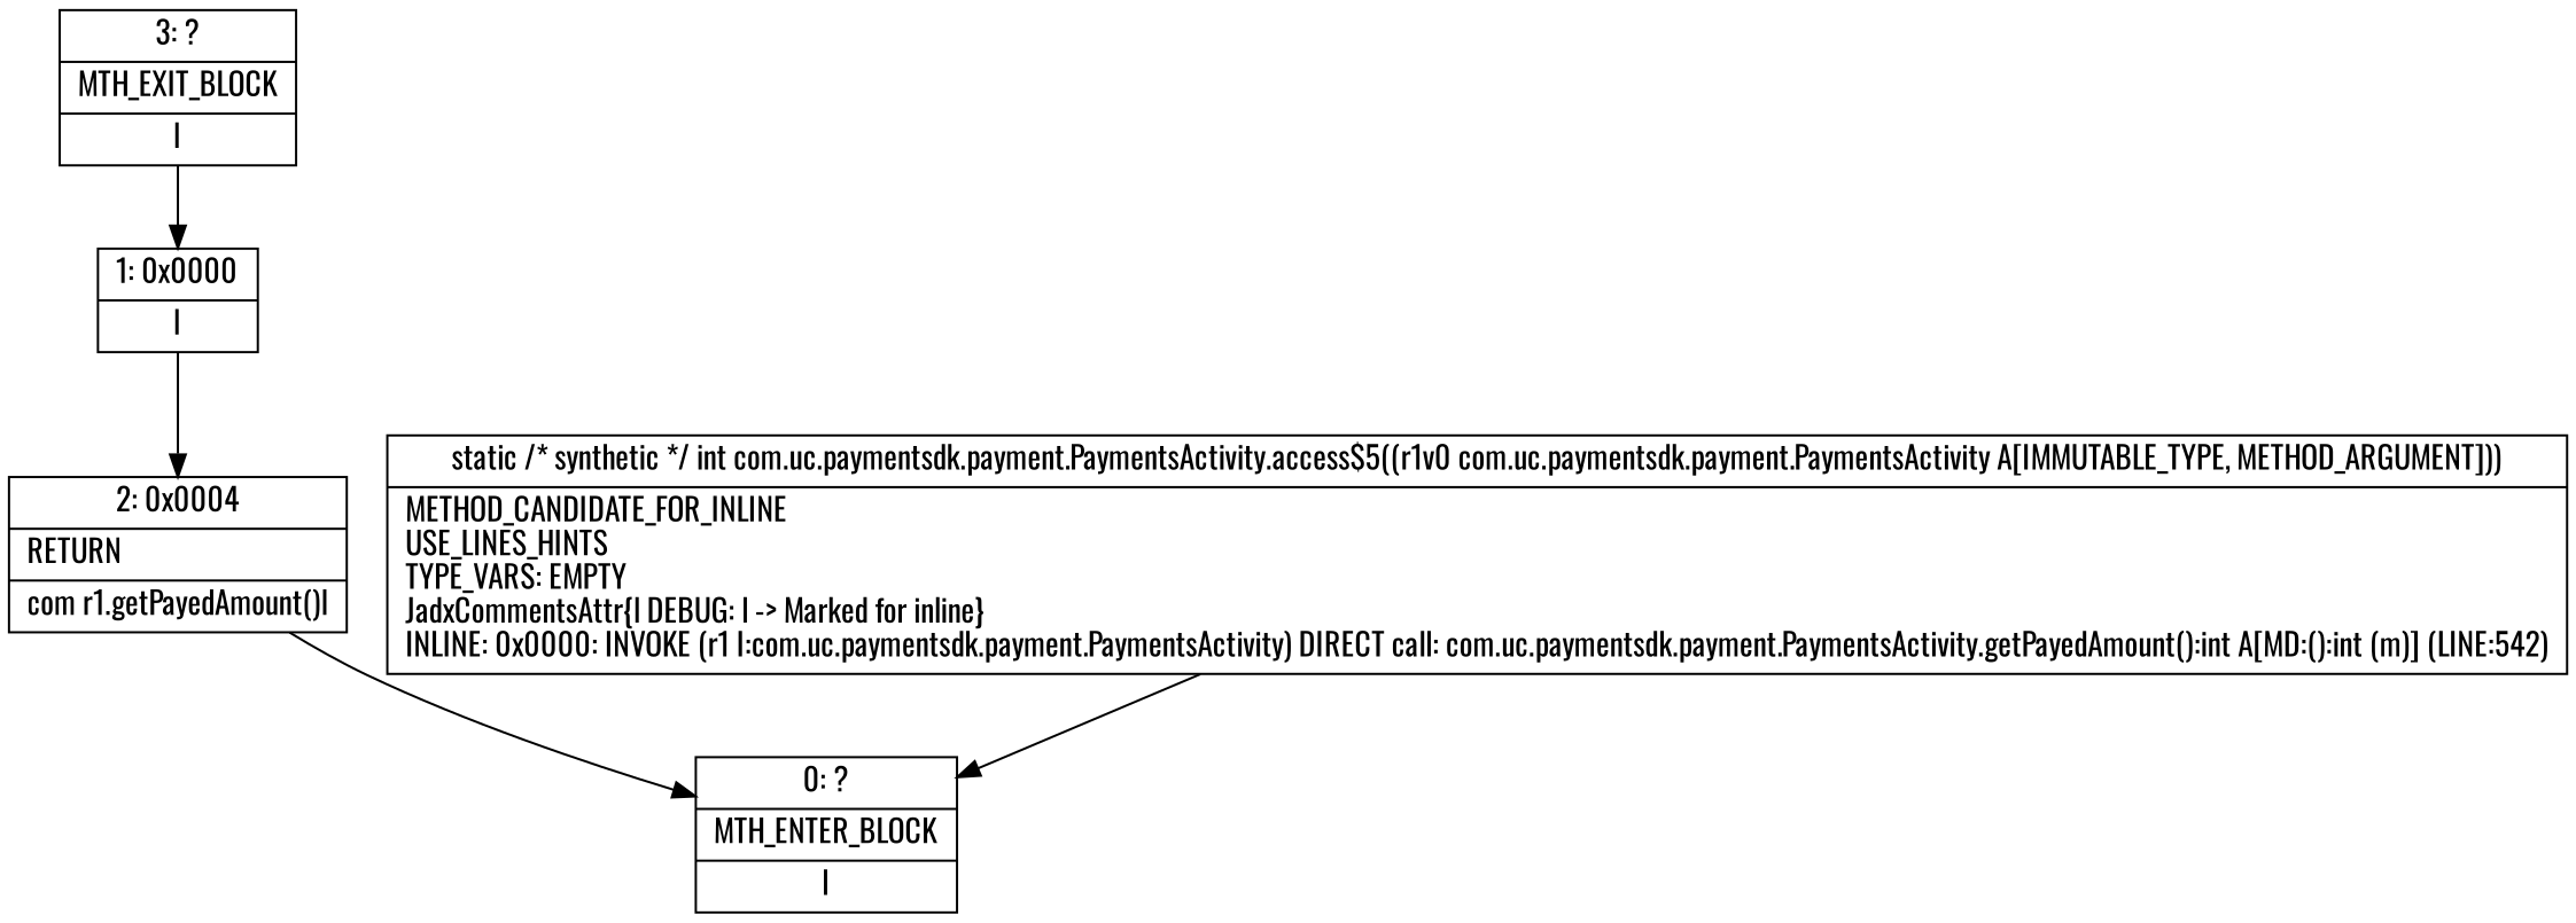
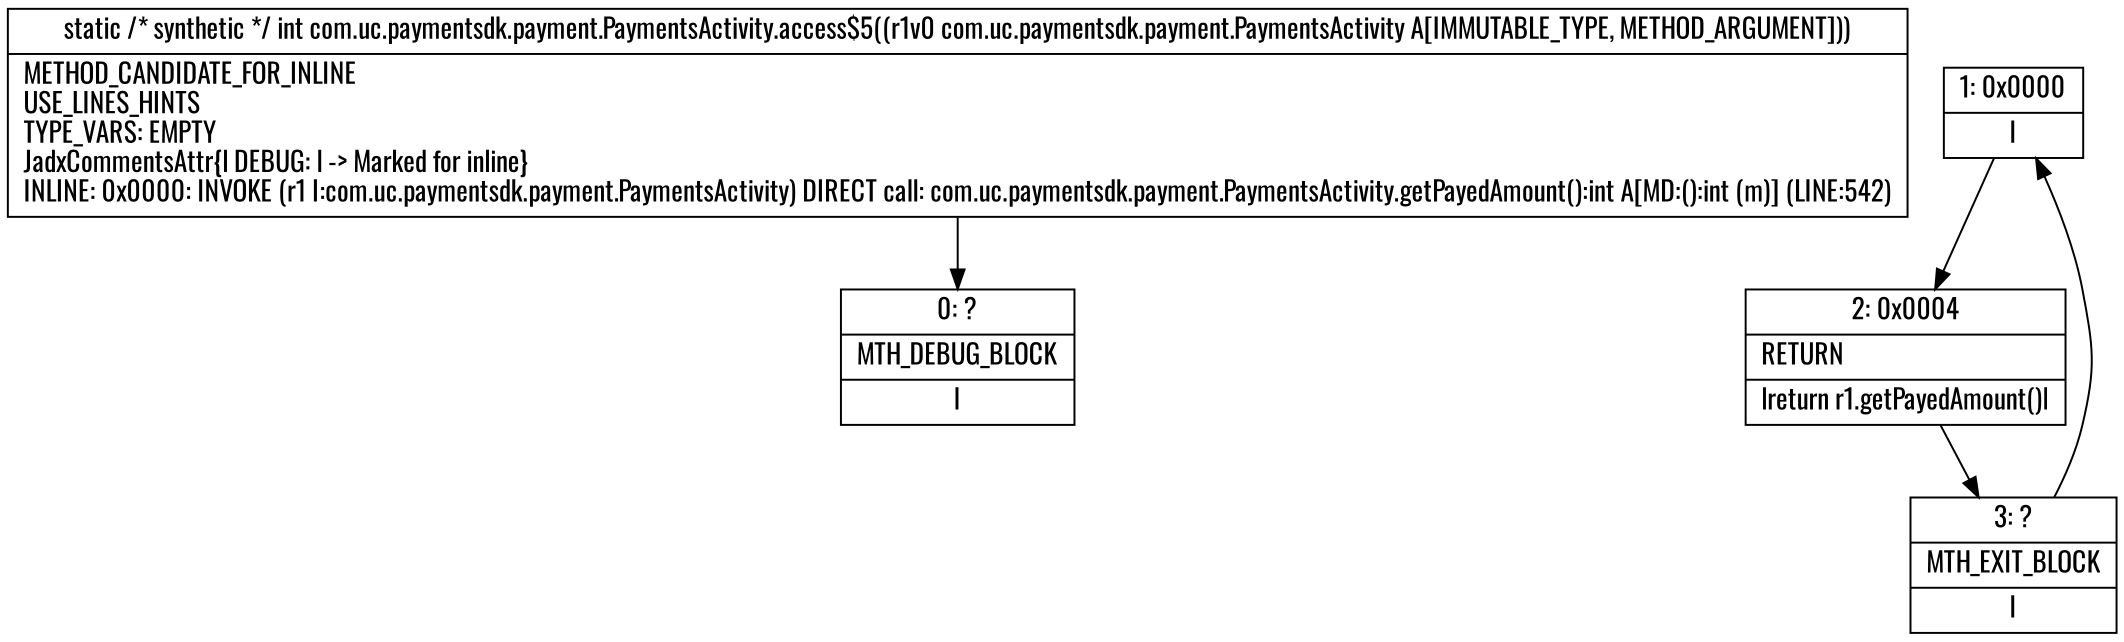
  digraph {
    fontname=Oswald
    node [fontname=Oswald shape=record]
    edge [fontname=Oswald]
-   n1 [label="{0\:\ ?|MTH_ENTER_BLOCK\l|l}"]
+   n1 [label="{0\:\ ?|MTH_DEBUG_BLOCK\l|l}"]
    n2 [label="{1\:\ 0x0000|l}"]
-   n3 [label="{2\:\ 0x0004|RETURN\l|com r1.getPayedAmount()l}"]
+   n3 [label="{2\:\ 0x0004|RETURN\l|lreturn r1.getPayedAmount()l}"]
    n4 [label="{3\:\ ?|MTH_EXIT_BLOCK\l|l}"]
    n5 [label="{static \/* synthetic *\/ int com.uc.paymentsdk.payment.PaymentsActivity.access$5((r1v0 com.uc.paymentsdk.payment.PaymentsActivity A[IMMUTABLE_TYPE, METHOD_ARGUMENT]))  | METHOD_CANDIDATE_FOR_INLINE\lUSE_LINES_HINTS\lTYPE_VARS: EMPTY\lJadxCommentsAttr\{l DEBUG: l \-\> Marked for inline\}\lINLINE: 0x0000: INVOKE (r1 I:com.uc.paymentsdk.payment.PaymentsActivity) DIRECT call: com.uc.paymentsdk.payment.PaymentsActivity.getPayedAmount():int A[MD:():int (m)] (LINE:542)\l}"]
    n2 -> n3
-   n3 -> n1
+   n3 -> n4
    n4 -> n2
    n5 -> n1
  }
